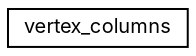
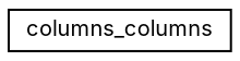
  digraph {
    rankdir=LR
    fontname=Inter
-   n1 [color=black fillcolor=white fontname=Inter fontsize=10 height=0.2 label=vertex_columns shape=record style=filled width=0.4]
+   n1 [color=black fillcolor=white fontname=Inter fontsize=10 height=0.2 label=columns_columns shape=record style=filled width=0.4]
  }
